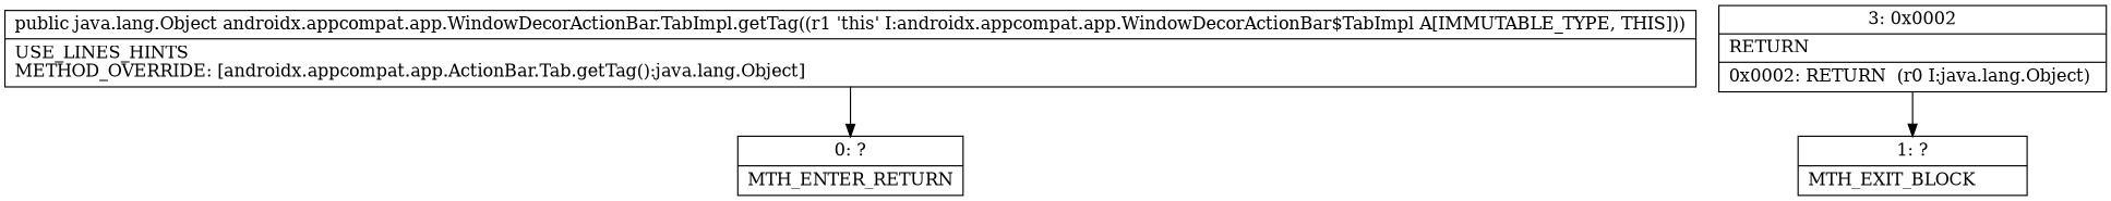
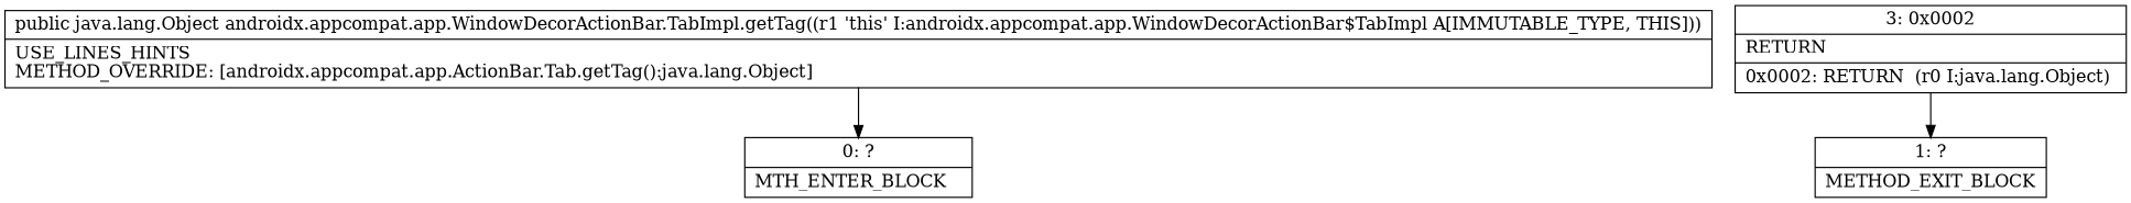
  digraph {
    node [shape=record]
-   n1 [label="{0\:\ ?|MTH_ENTER_RETURN\l}"]
+   n1 [label="{0\:\ ?|MTH_ENTER_BLOCK\l}"]
    n2 [label="{3\:\ 0x0002|RETURN\l|0x0002: RETURN  (r0 I:java.lang.Object) \l}"]
-   n3 [label="{1\:\ ?|MTH_EXIT_BLOCK\l}"]
+   n3 [label="{1\:\ ?|METHOD_EXIT_BLOCK\l}"]
    n4 [label="{public java.lang.Object androidx.appcompat.app.WindowDecorActionBar.TabImpl.getTag((r1 'this' I:androidx.appcompat.app.WindowDecorActionBar$TabImpl A[IMMUTABLE_TYPE, THIS]))  | USE_LINES_HINTS\lMETHOD_OVERRIDE: [androidx.appcompat.app.ActionBar.Tab.getTag():java.lang.Object]\l}"]
    n2 -> n3
    n4 -> n1
  }
